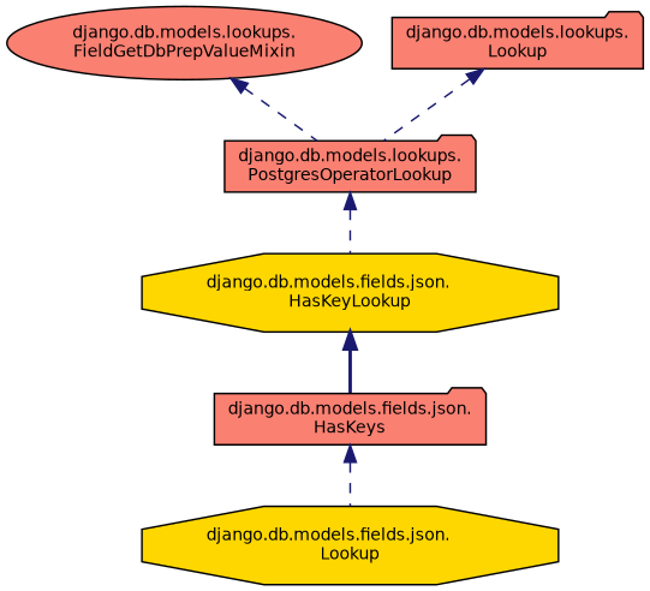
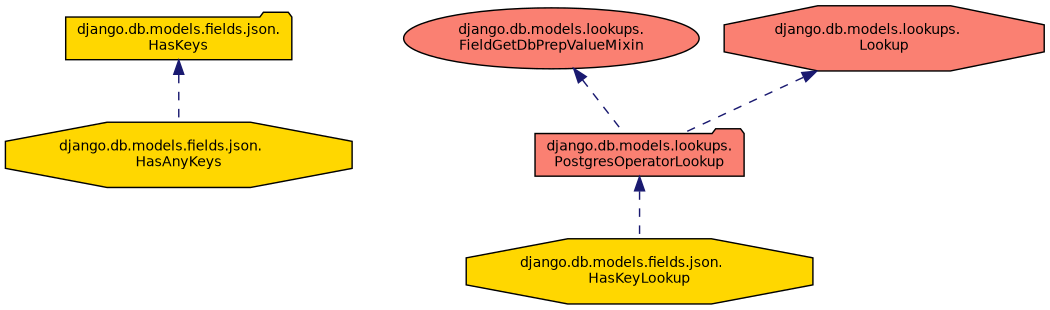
  digraph {
    node [color=black fillcolor=gold fontname=Helvetica fontsize=10 shape=octagon style=filled]
    edge [color=midnightblue dir=back fontname=Helvetica fontsize=10 labelfontname=Helvetica labelfontsize=10 style=dashed]
-   n1 [fontcolor=black height=0.2 label="django.db.models.fields.json.\lLookup" width=0.4]
-   n2 [fillcolor=salmon height=0.2 label="django.db.models.fields.json.\lHasKeys" shape=folder width=0.4]
+   n1 [fontcolor=black height=0.2 label="django.db.models.fields.json.\lHasAnyKeys" width=0.4]
+   n2 [height=0.2 label="django.db.models.fields.json.\lHasKeys" shape=folder width=0.4]
    n3 [height=0.2 label="django.db.models.fields.json.\lHasKeyLookup" width=0.4]
    n4 [fillcolor=salmon height=0.2 label="django.db.models.lookups.\lPostgresOperatorLookup" shape=folder width=0.4]
    n5 [fillcolor=salmon height=0.2 label="django.db.models.lookups.\lFieldGetDbPrepValueMixin" shape=ellipse width=0.4]
-   n6 [fillcolor=salmon height=0.2 label="django.db.models.lookups.\lLookup" shape=folder width=0.4]
+   n6 [fillcolor=salmon height=0.2 label="django.db.models.lookups.\lLookup" width=0.4]
    n2 -> n1
-   n3 -> n2 [style=bold]
    n4 -> n3
    n5 -> n4
    n6 -> n4
  }
